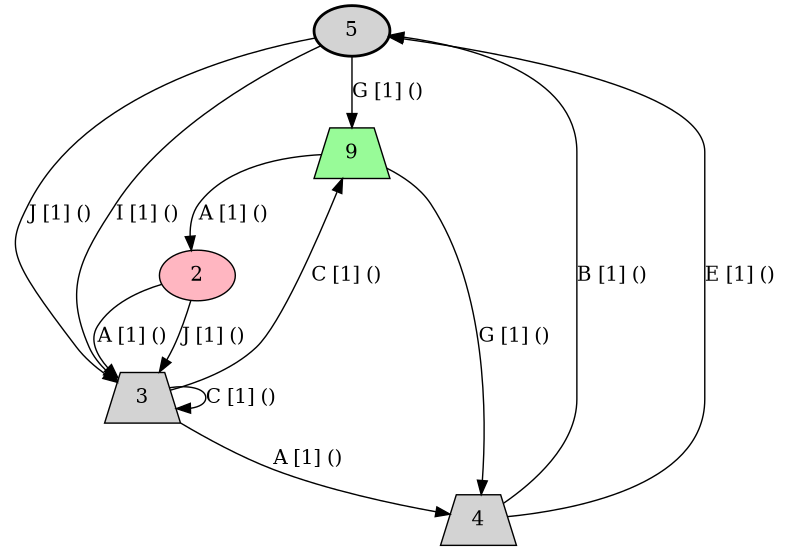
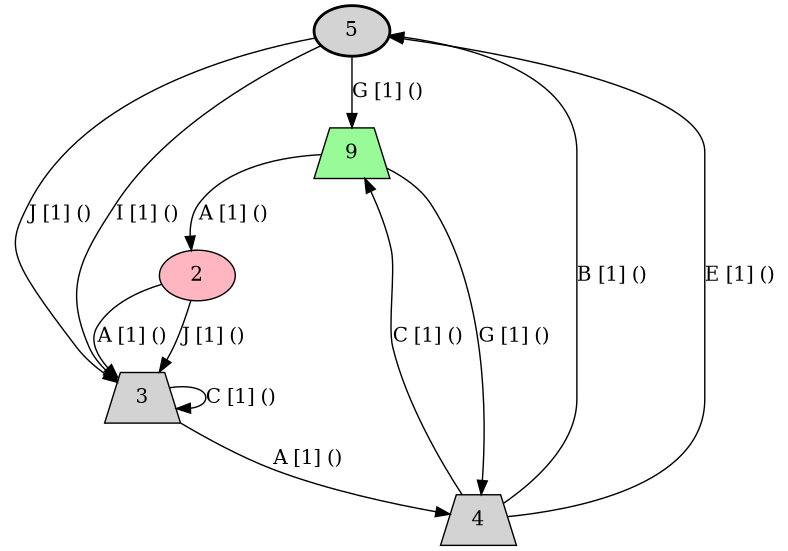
  digraph {
    fontname="DejaVu Serif"
    node [fillcolor=lightgrey fontname="DejaVu Serif" shape=trapezium style=filled]
    edge [fontname="DejaVu Serif"]
    n1 [label=5 shape=ellipse style="bold,filled"]
    n2 [fillcolor=palegreen label=9]
    3
    2 [fillcolor=lightpink shape=ellipse]
    4
    n1 -> n2 [label="G [1] () "]
    n1 -> 3 [label="I [1] () "]
    n1 -> 3 [label="J [1] () "]
    n2 -> 2 [label="A [1] () "]
    n2 -> 4 [label="G [1] () "]
    3 -> 3 [label="C [1] () "]
    3 -> 4 [label="A [1] () "]
    2 -> 3 [label="A [1] () "]
    2 -> 3 [label="J [1] () "]
    4 -> n1 [label="B [1] () "]
    4 -> n1 [label="E [1] () "]
-   3 -> n2 [label="C [1] () "]
+   4 -> n2 [label="C [1] () "]
  }
